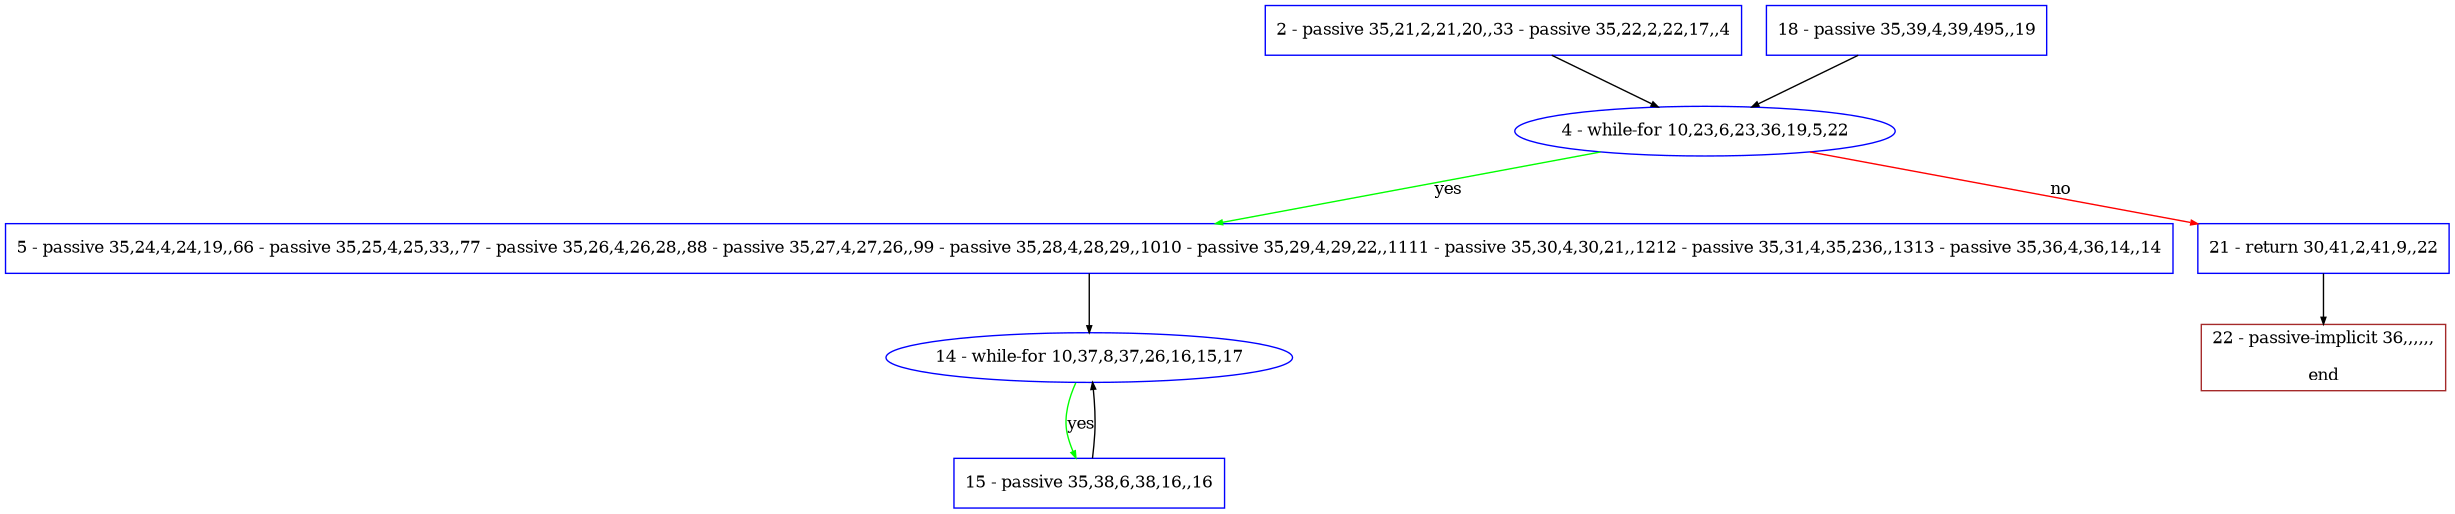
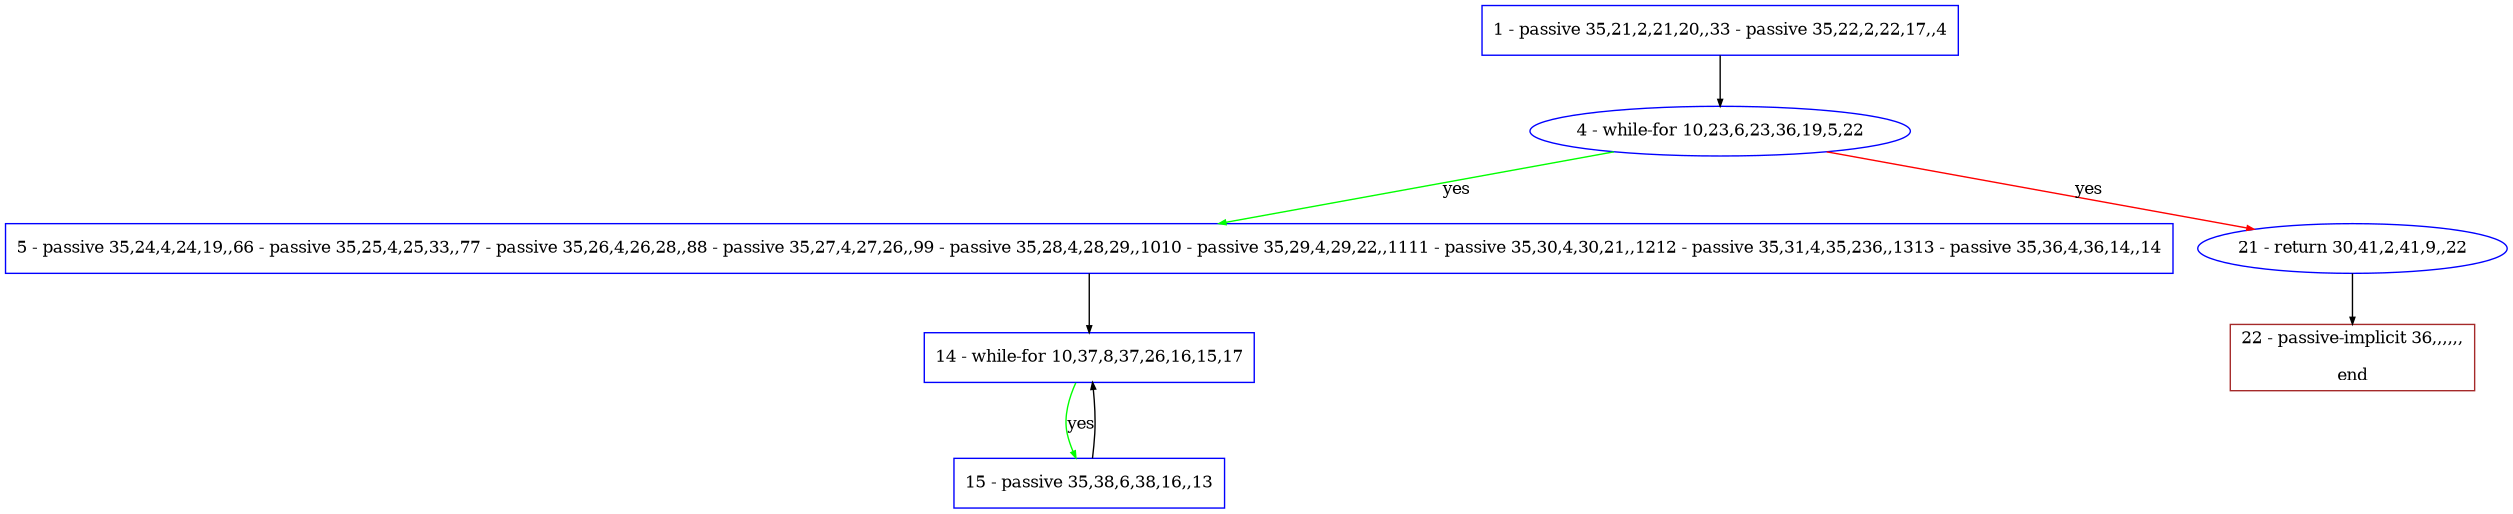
  digraph {
    bgcolor=white
    compound=true
    fillcolor="#FFFFCC"
    fontname="DejaVu Serif"
    fontsize=12
    pack=true
    packmode=clust
    style="rounded,filled"
    node [color="#0000ff" compound=true fillcolor="#ffffff" fixedsize=false fontname="DejaVu Serif" fontsize=12 node_initialized=no shape=box style=filled]
    edge [arrowhead=normal arrowsize=0.5 arrowtail=none color="#000000" compound=true dir=forward fontcolor=black fontname="DejaVu Serif" fontsize=12]
-   n1 [label="2 - passive 35,21,2,21,20,,33 - passive 35,22,2,22,17,,4"]
+   n1 [label="1 - passive 35,21,2,21,20,,33 - passive 35,22,2,22,17,,4"]
    n2 [label="4 - while-for 10,23,6,23,36,19,5,22" shape=oval]
    n3 [label="5 - passive 35,24,4,24,19,,66 - passive 35,25,4,25,33,,77 - passive 35,26,4,26,28,,88 - passive 35,27,4,27,26,,99 - passive 35,28,4,28,29,,1010 - passive 35,29,4,29,22,,1111 - passive 35,30,4,30,21,,1212 - passive 35,31,4,35,236,,1313 - passive 35,36,4,36,14,,14"]
-   n4 [label="21 - return 30,41,2,41,9,,22"]
-   n5 [label="14 - while-for 10,37,8,37,26,16,15,17" shape=oval]
+   n4 [label="21 - return 30,41,2,41,9,,22" shape=ellipse]
+   n5 [label="14 - while-for 10,37,8,37,26,16,15,17"]
    n6 [color="#a52a2a" label="22 - passive-implicit 36,,,,,,\n\nend"]
-   n7 [label="15 - passive 35,38,6,38,16,,16"]
-   n8 [label="18 - passive 35,39,4,39,495,,19"]
+   n7 [label="15 - passive 35,38,6,38,16,,13"]
    n1 -> n2
    n2 -> n3 [color="#00ff00" label=yes]
-   n2 -> n4 [color="#ff0000" label=no]
+   n2 -> n4 [color="#ff0000" label=yes]
    n3 -> n5
    n4 -> n6
    n5 -> n7 [color="#00ff00" label=yes]
    n7 -> n5
-   n8 -> n2
  }
